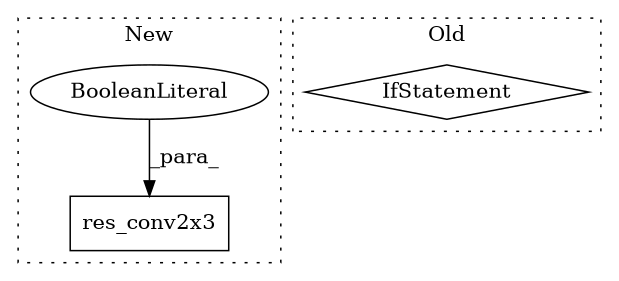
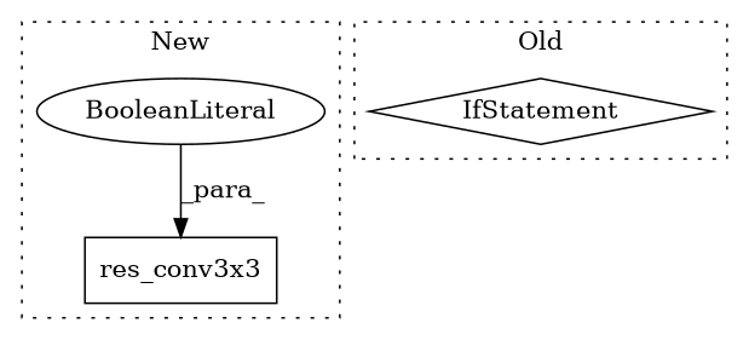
  digraph {
-   n1 [a=32 l="12,1" label=res_conv2x3 s="2036,2105" shape=box]
+   n1 [a=32 l="12,1" label=res_conv3x3 s="2036,2105" shape=box]
    n2 [a=9 l=4 label=BooleanLiteral s=2101 shape=ellipse]
    n3 [a=25 l="4,2" label=IfStatement s="2560,2574" shape=diamond]
    subgraph cluster_1 {
      label=New
      style=dotted
      n1
      n2
    }
    subgraph cluster_2 {
      label=Old
      style=dotted
      n3
    }
    n2 -> n1 [label=_para_]
  }
